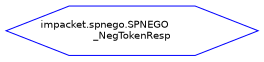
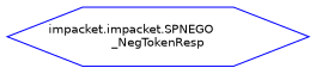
  digraph {
    rankdir=LR
-   n1 [color=blue fillcolor=white fontname=Helvetica fontsize=10 height=0.2 label="impacket.spnego.SPNEGO\l_NegTokenResp" shape=hexagon style=filled width=0.4]
+   n1 [color=blue fillcolor=white fontname=Helvetica fontsize=10 height=0.2 label="impacket.impacket.SPNEGO\l_NegTokenResp" shape=hexagon style=filled width=0.4]
  }
